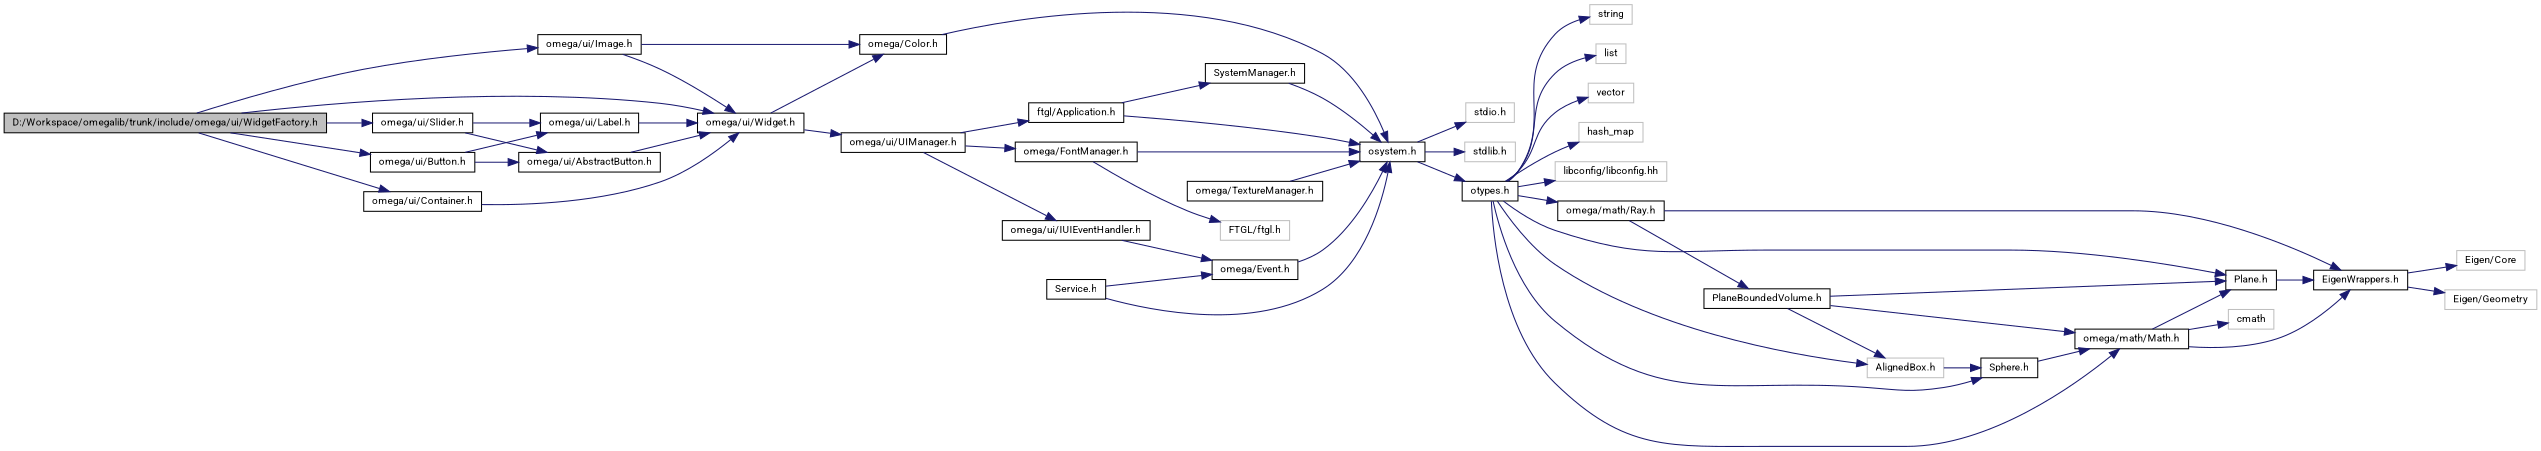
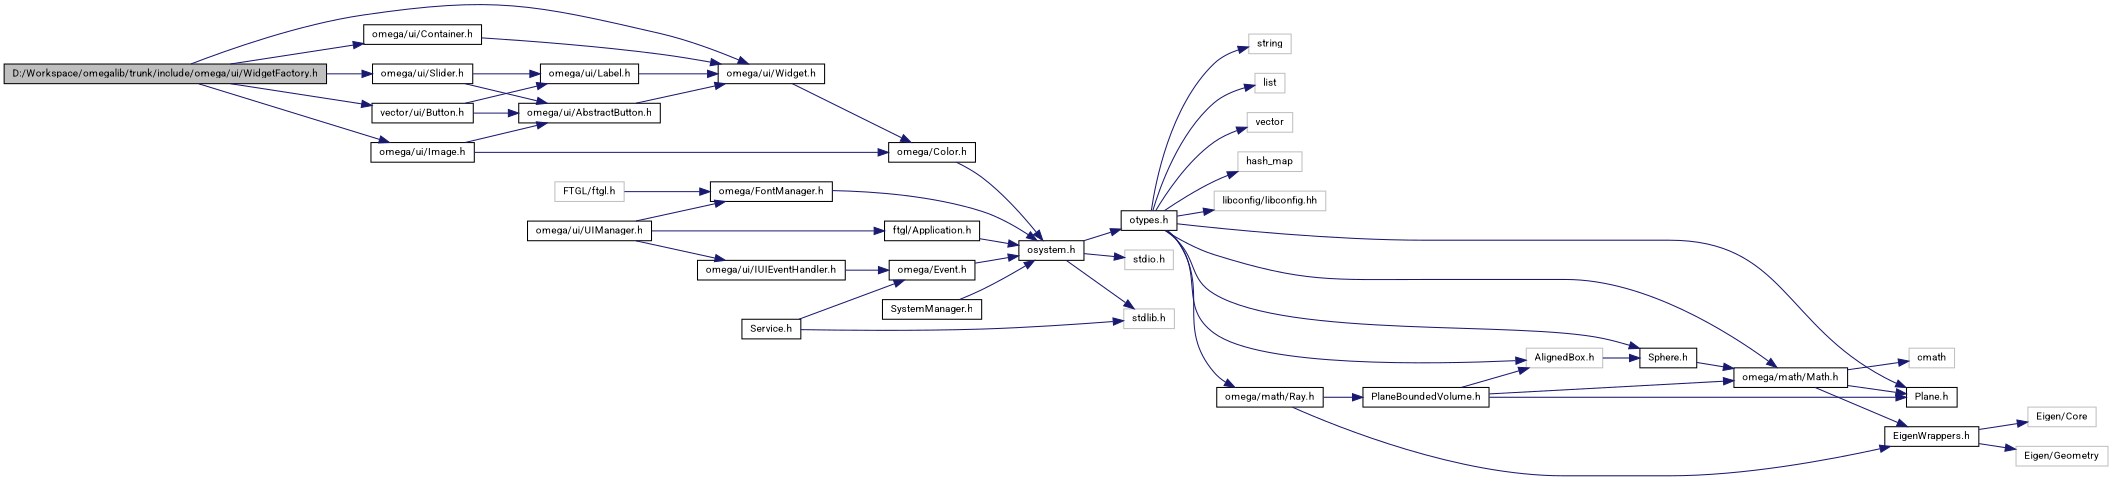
  digraph {
    fontname=Roboto
    rankdir=LR
    node [color=black fontname=Roboto fontsize=10 shape=record]
    edge [color=midnightblue fontname=Roboto fontsize=10 labelfontname="FreeSans.ttf" labelfontsize=10 style=solid]
    n1 [fillcolor=grey75 fontcolor=black height=0.2 label="D:/Workspace/omegalib/trunk/include/omega/ui/WidgetFactory.h" style=filled width=0.4]
-   n2 [height=0.2 label="omega/ui/Button.h" width=0.4]
+   n2 [height=0.2 label="vector/ui/Button.h" width=0.4]
    n3 [height=0.2 label="omega/ui/Widget.h" width=0.4]
    n4 [height=0.2 label="omega/ui/Container.h" width=0.4]
    n5 [height=0.2 label="omega/ui/Slider.h" width=0.4]
    n6 [height=0.2 label="omega/ui/Image.h" width=0.4]
    n7 [height=0.2 label="omega/ui/AbstractButton.h" width=0.4]
    n8 [height=0.2 label="omega/ui/Label.h" width=0.4]
    n9 [height=0.2 label="omega/Color.h" width=0.4]
    n10 [height=0.2 label="omega/ui/UIManager.h" width=0.4]
    n11 [height=0.2 label="osystem.h" width=0.4]
    n12 [height=0.2 label="ftgl/Application.h" width=0.4]
    n13 [height=0.2 label="omega/FontManager.h" width=0.4]
    n14 [height=0.2 label="omega/ui/IUIEventHandler.h" width=0.4]
    n15 [color=grey75 height=0.2 label="stdio.h" width=0.4]
    n16 [color=grey75 height=0.2 label="stdlib.h" width=0.4]
    n17 [height=0.2 label="otypes.h" width=0.4]
    n18 [color=grey75 height=0.2 label=string width=0.4]
    n19 [color=grey75 height=0.2 label=list width=0.4]
    n20 [color=grey75 height=0.2 label=vector width=0.4]
    n21 [color=grey75 height=0.2 label=hash_map width=0.4]
    n22 [color=grey75 height=0.2 label="libconfig/libconfig.hh" width=0.4]
    n23 [height=0.2 label="omega/math/Math.h" width=0.4]
    n24 [height=0.2 label="Plane.h" width=0.4]
    n25 [height=0.2 label="omega/math/Ray.h" width=0.4]
    n26 [color=grey75 height=0.2 label="AlignedBox.h" width=0.4]
    n27 [height=0.2 label="Sphere.h" width=0.4]
    n28 [color=grey75 height=0.2 label=cmath width=0.4]
    n29 [height=0.2 label="EigenWrappers.h" width=0.4]
    n30 [height=0.2 label="PlaneBoundedVolume.h" width=0.4]
    n31 [color=grey75 height=0.2 label="Eigen/Core" width=0.4]
    n32 [color=grey75 height=0.2 label="Eigen/Geometry" width=0.4]
    n33 [height=0.2 label="SystemManager.h" width=0.4]
    n34 [color=grey75 height=0.2 label="FTGL/ftgl.h" width=0.4]
    n35 [height=0.2 label="omega/Event.h" width=0.4]
    n36 [height=0.2 label="Service.h" width=0.4]
-   n37 [height=0.2 label="omega/TextureManager.h" width=0.4]
    n1 -> n2
    n1 -> n3
    n1 -> n4
    n1 -> n5
    n1 -> n6
    n2 -> n7
    n2 -> n8
    n3 -> n9
-   n3 -> n10
    n4 -> n3
    n5 -> n7
    n5 -> n8
-   n6 -> n3
+   n6 -> n7
    n6 -> n9
    n7 -> n3
    n8 -> n3
    n9 -> n11
    n10 -> n12
    n10 -> n13
    n10 -> n14
    n11 -> n15
    n11 -> n16
    n11 -> n17
    n12 -> n11
-   n12 -> n33
    n13 -> n11
-   n13 -> n34
+   n34 -> n13
    n14 -> n35
    n17 -> n18
    n17 -> n19
    n17 -> n20
    n17 -> n21
    n17 -> n22
    n17 -> n23
    n17 -> n24
    n17 -> n25
    n17 -> n26
    n17 -> n27
    n23 -> n24
    n23 -> n28
    n23 -> n29
-   n24 -> n29
    n25 -> n29
    n25 -> n30
    n26 -> n27
    n27 -> n23
    n29 -> n31
    n29 -> n32
    n30 -> n23
    n30 -> n24
    n30 -> n26
    n33 -> n11
    n35 -> n11
-   n36 -> n11
+   n36 -> n16
    n36 -> n35
-   n37 -> n11
  }
